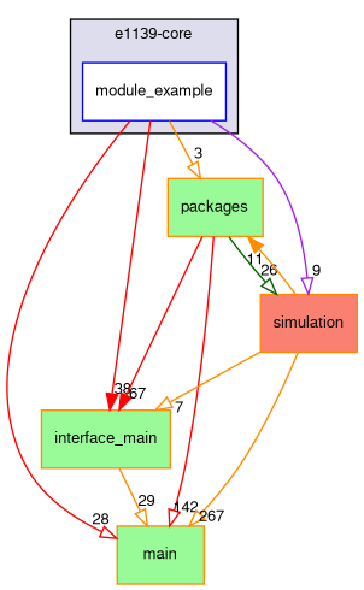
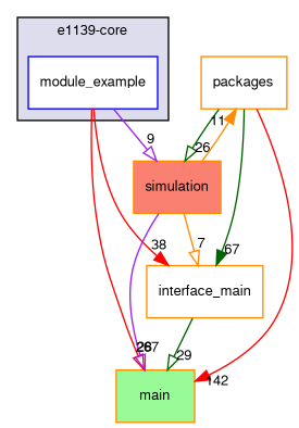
  digraph {
    compound=true
    node [color=darkorange fillcolor=white fontname=FreeSans fontsize=10 shape=box style=filled]
    edge [arrowhead=onormal color=darkorange labeldistance=1.5 labelfontname=FreeSans labelfontsize=10]
    n1 [color=blue label=module_example pencolor=black]
    n2 [fillcolor=palegreen label=main]
-   n3 [fillcolor=palegreen label=packages]
-   n4 [fillcolor=palegreen label=interface_main]
+   n3 [label=packages]
+   n4 [label=interface_main]
    n5 [fillcolor=salmon label=simulation]
    subgraph cluster_1 {
      bgcolor="#ddddee"
      fontname=FreeSans
      fontsize=10
      label="e1139-core"
      pencolor=black
      n1
    }
    n1 -> n2 [color=red headlabel=28]
-   n1 -> n3 [headlabel=3]
    n1 -> n4 [arrowhead=normal color=red headlabel=38]
    n1 -> n5 [color=purple headlabel=9]
-   n3 -> n2 [color=red headlabel=142]
-   n3 -> n4 [arrowhead=normal color=red headlabel=67]
+   n3 -> n2 [arrowhead=normal color=red headlabel=142]
+   n3 -> n4 [arrowhead=normal color=darkgreen headlabel=67]
    n3 -> n5 [color=darkgreen headlabel=26]
-   n4 -> n2 [headlabel=29]
-   n5 -> n2 [headlabel=267]
+   n4 -> n2 [color=darkgreen headlabel=29]
+   n5 -> n2 [color=purple headlabel=267]
    n5 -> n3 [arrowhead=normal headlabel=11]
    n5 -> n4 [headlabel=7]
  }
